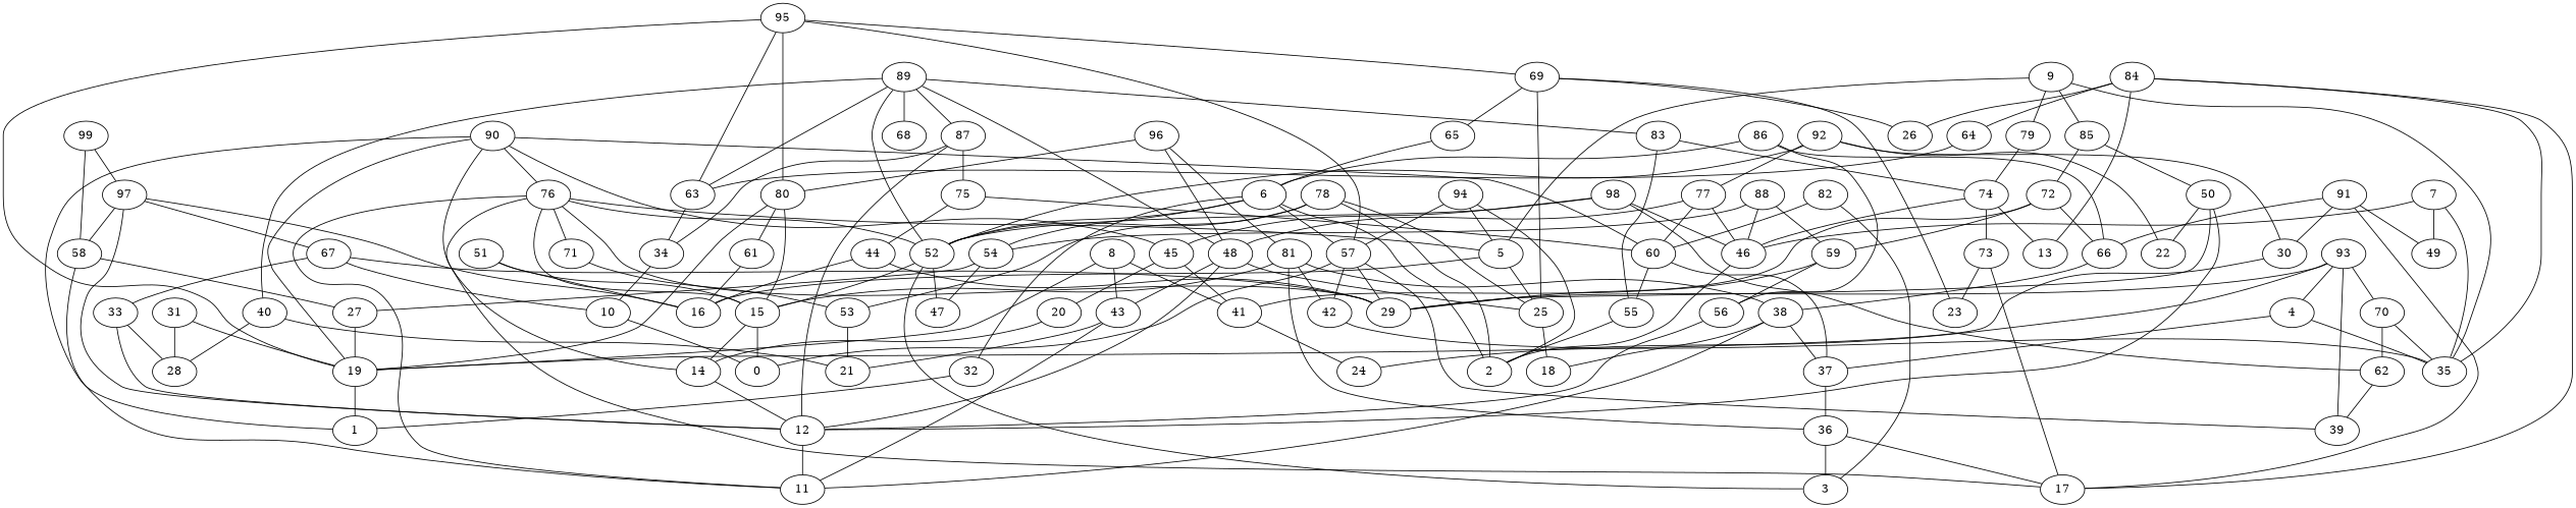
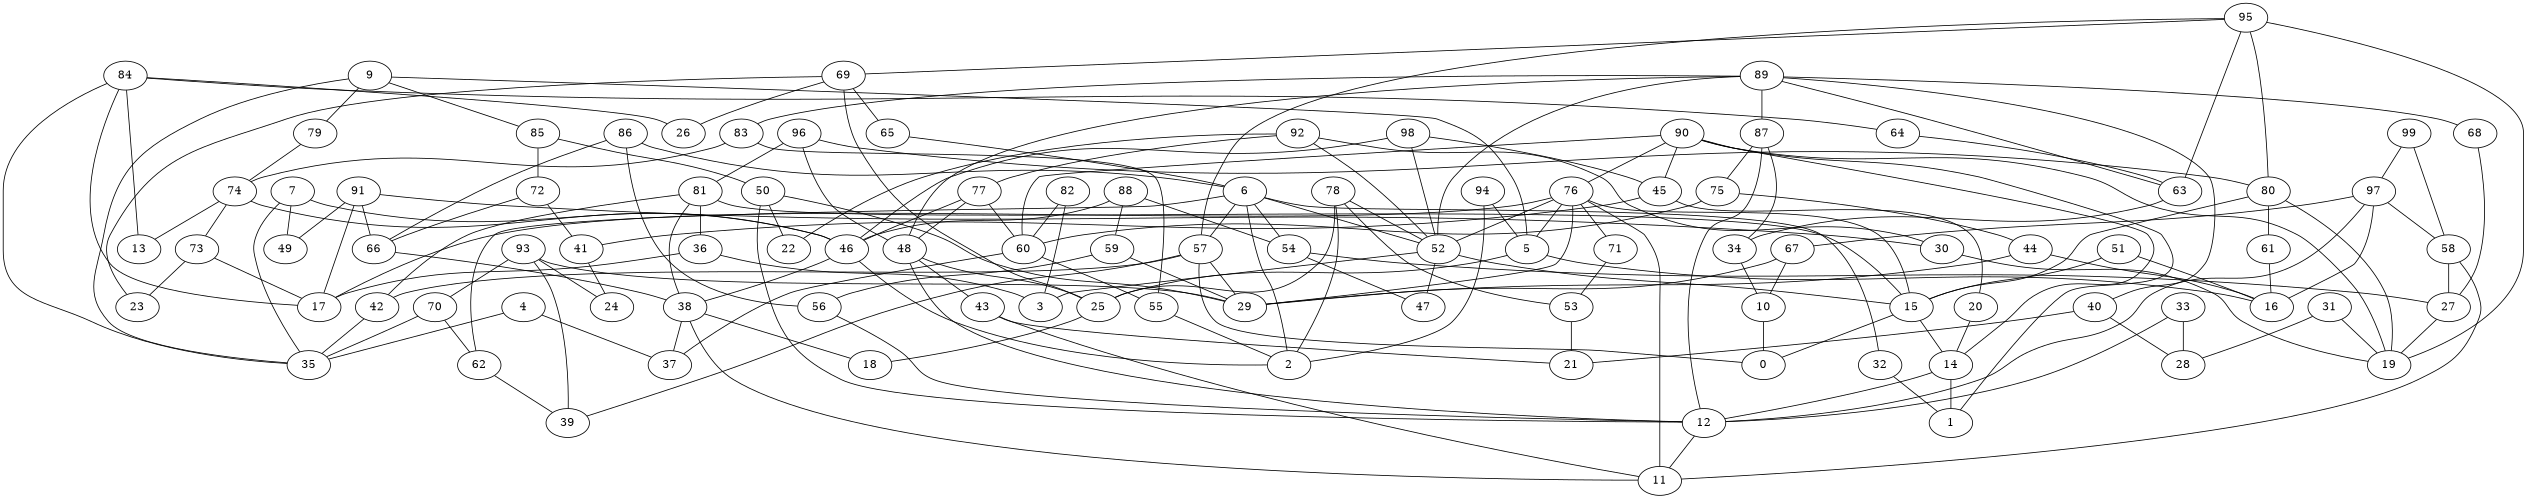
  digraph {
    edge [color=black dir=none]
    80
    61
    19
    15
    16
    1
    14
    0
    65
    6
    54
    52
    57
    2
    32
    7
    49
    35
    46
    38
    53
    21
    41
    24
    25
    18
    64
    63
    34
    96
    48
    81
    43
    12
    42
    36
    11
    88
    59
    47
    27
    29
    56
    99
    68
    97
    67
    58
    33
    10
    28
    50
    22
    79
    74
    73
    13
    5
    51
    98
    62
    45
    39
    20
    3
    4
    37
    17
    23
    9
    85
    72
    93
    70
    75
    44
    60
    55
    91
    66
    30
    31
    84
    26
    89
    87
    40
    83
    82
    71
    92
    77
    76
    90
-   8
    94
    78
    69
    95
    86
    subgraph sub_1 {
      80
      61
      19
      15
      16
      1
      14
      0
      65
      6
      54
      52
      57
      2
      32
      7
      49
      35
      46
      38
      53
      21
      41
      24
      25
      18
      64
      63
      34
      96
      48
      81
      43
      12
      42
      36
      11
      88
      59
      47
      27
      29
      56
      99
      68
      97
      67
      58
      33
      10
      28
      50
      22
      79
      74
      73
      13
      5
      51
      98
      62
      45
      39
      20
      3
      4
      37
      17
      23
      9
      85
      72
      93
      70
      75
      44
      60
      55
      91
      66
      30
      31
      84
      26
      89
      87
      40
      83
      82
      71
      92
      77
      76
      90
-     8
      94
      78
      69
      95
      86
    }
    80 -> 61
    80 -> 19
    80 -> 15
    61 -> 16
-   19 -> 1
+   14 -> 1
    15 -> 14
    15 -> 0
    14 -> 12
    65 -> 6
    6 -> 54
    6 -> 52
    6 -> 57
    6 -> 2
    6 -> 32
    54 -> 47
    54 -> 27
    52 -> 15
    52 -> 47
    52 -> 3
    57 -> 0
    57 -> 42
    57 -> 29
    57 -> 39
    32 -> 1
    7 -> 49
    7 -> 35
    7 -> 46
    46 -> 2
+   46 -> 38
    38 -> 18
    38 -> 11
    38 -> 37
    53 -> 21
    41 -> 24
    25 -> 18
    64 -> 63
    63 -> 34
    34 -> 10
    96 -> 80
    96 -> 48
    96 -> 81
    48 -> 25
    48 -> 43
    48 -> 12
    81 -> 15
    81 -> 38
    81 -> 42
    81 -> 36
    43 -> 21
    43 -> 11
    12 -> 11
    42 -> 35
    36 -> 3
    36 -> 17
    88 -> 54
    88 -> 46
    88 -> 59
    59 -> 29
    59 -> 56
    27 -> 19
    56 -> 12
    99 -> 97
    99 -> 58
+   68 -> 27
    97 -> 16
    97 -> 12
    97 -> 67
    97 -> 58
    67 -> 29
-   67 -> 33
    67 -> 10
    58 -> 11
    58 -> 27
    33 -> 12
    33 -> 28
    10 -> 0
    50 -> 12
    50 -> 29
    50 -> 22
    79 -> 74
    74 -> 46
    74 -> 73
    74 -> 13
    73 -> 17
    73 -> 23
    5 -> 16
    5 -> 25
    51 -> 15
    51 -> 16
    98 -> 52
    98 -> 46
-   98 -> 62
+   6 -> 62
    98 -> 45
    62 -> 39
    45 -> 41
    45 -> 20
    20 -> 14
    4 -> 35
    4 -> 37
-   37 -> 36
    9 -> 35
    9 -> 79
    9 -> 5
    9 -> 85
    85 -> 50
    85 -> 72
    72 -> 41
-   72 -> 59
    72 -> 66
    93 -> 24
    93 -> 29
    93 -> 39
-   93 -> 4
    93 -> 70
    70 -> 35
    70 -> 62
    75 -> 44
    75 -> 60
    44 -> 16
    44 -> 29
    60 -> 37
    60 -> 55
    55 -> 2
    91 -> 49
    91 -> 17
    91 -> 66
    91 -> 30
    66 -> 38
    30 -> 19
    31 -> 19
    31 -> 28
    84 -> 35
    84 -> 64
    84 -> 13
    84 -> 17
    84 -> 26
    89 -> 52
    89 -> 63
    89 -> 48
    89 -> 68
    89 -> 87
    89 -> 40
    89 -> 83
    87 -> 34
    87 -> 12
    87 -> 75
    40 -> 21
    40 -> 28
    83 -> 74
    83 -> 55
    82 -> 3
    82 -> 60
    71 -> 53
    92 -> 52
    92 -> 22
    92 -> 30
    92 -> 77
    77 -> 46
    77 -> 48
    77 -> 60
    76 -> 15
    76 -> 52
    76 -> 11
    76 -> 29
    76 -> 5
    76 -> 17
    76 -> 71
    90 -> 19
    90 -> 1
    90 -> 14
    90 -> 45
    90 -> 60
    90 -> 76
-   8 -> 19
-   8 -> 41
-   8 -> 43
-   94 -> 57
    94 -> 2
    94 -> 5
    78 -> 52
    78 -> 2
    78 -> 53
    78 -> 25
    69 -> 65
    69 -> 25
    69 -> 23
    69 -> 26
    95 -> 80
    95 -> 19
    95 -> 57
    95 -> 63
    95 -> 69
    86 -> 6
    86 -> 56
    86 -> 66
  }
